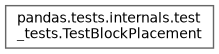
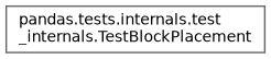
  digraph {
    rankdir=LR
-   n1 [color=grey40 fillcolor=white fontname=Helvetica fontsize=10 height=0.2 label="pandas.tests.internals.test\l_tests.TestBlockPlacement" shape=box style=filled width=0.4]
+   n1 [color=grey40 fillcolor=white fontname=Helvetica fontsize=10 height=0.2 label="pandas.tests.internals.test\l_internals.TestBlockPlacement" shape=box style=filled width=0.4]
  }
